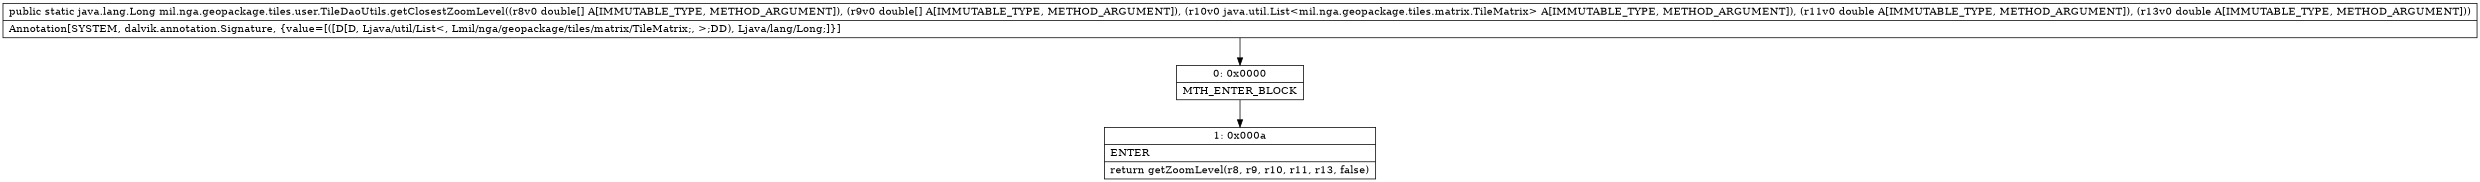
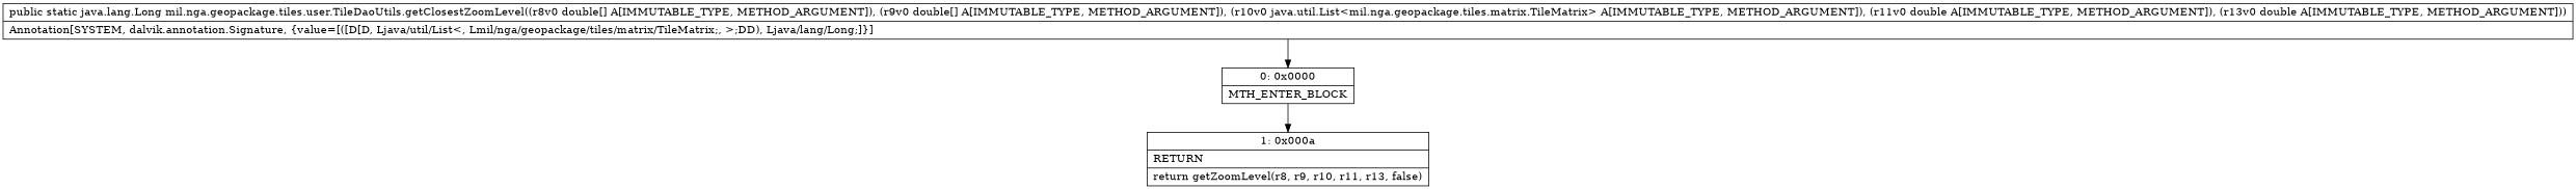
  digraph {
    node [shape=record]
    n1 [label="{0\:\ 0x0000|MTH_ENTER_BLOCK\l}"]
-   n2 [label="{1\:\ 0x000a|ENTER\l|return getZoomLevel(r8, r9, r10, r11, r13, false)\l}"]
+   n2 [label="{1\:\ 0x000a|RETURN\l|return getZoomLevel(r8, r9, r10, r11, r13, false)\l}"]
    n3 [label="{public static java.lang.Long mil.nga.geopackage.tiles.user.TileDaoUtils.getClosestZoomLevel((r8v0 double[] A[IMMUTABLE_TYPE, METHOD_ARGUMENT]), (r9v0 double[] A[IMMUTABLE_TYPE, METHOD_ARGUMENT]), (r10v0 java.util.List\<mil.nga.geopackage.tiles.matrix.TileMatrix\> A[IMMUTABLE_TYPE, METHOD_ARGUMENT]), (r11v0 double A[IMMUTABLE_TYPE, METHOD_ARGUMENT]), (r13v0 double A[IMMUTABLE_TYPE, METHOD_ARGUMENT]))  | Annotation[SYSTEM, dalvik.annotation.Signature, \{value=[([D[D, Ljava\/util\/List\<, Lmil\/nga\/geopackage\/tiles\/matrix\/TileMatrix;, \>;DD), Ljava\/lang\/Long;]\}]\l}"]
    n1 -> n2
    n3 -> n1
  }
